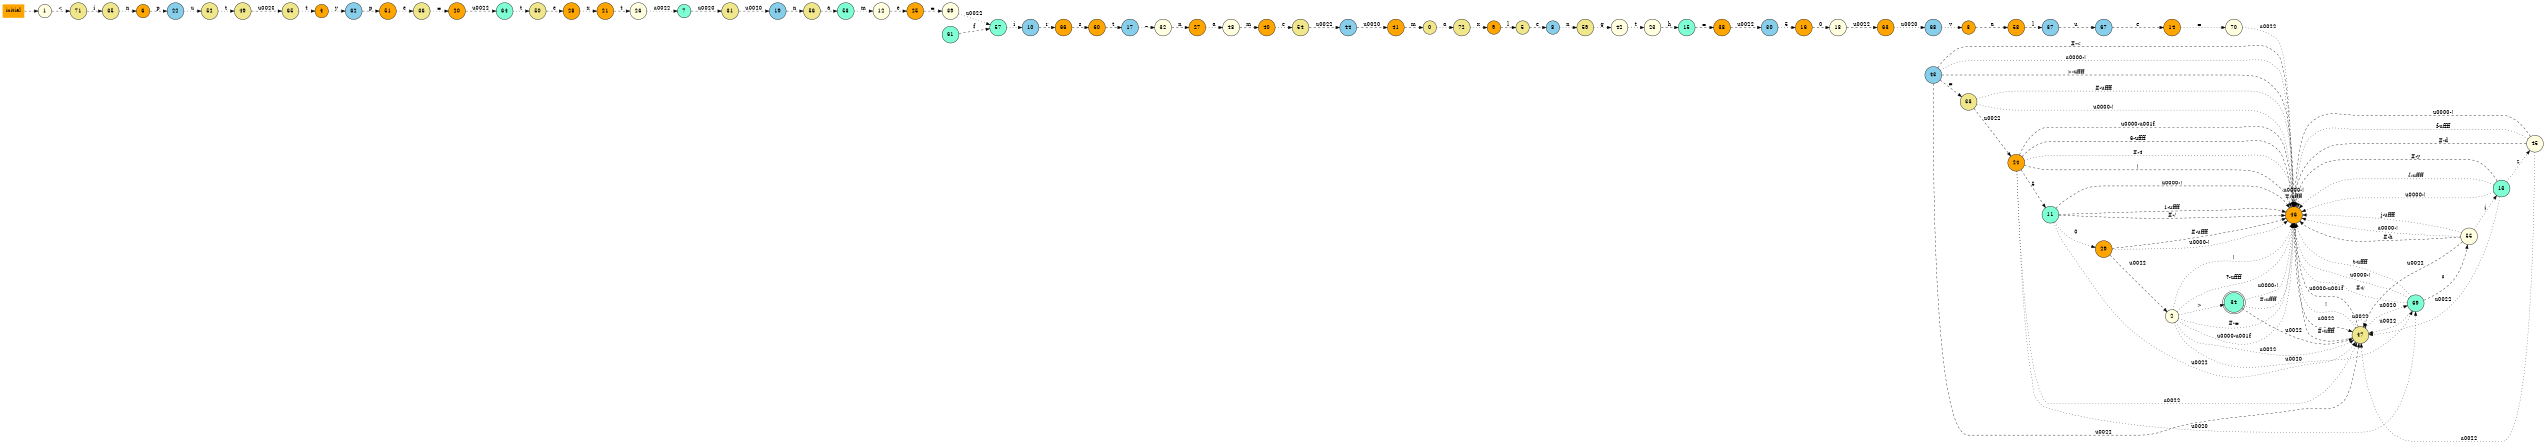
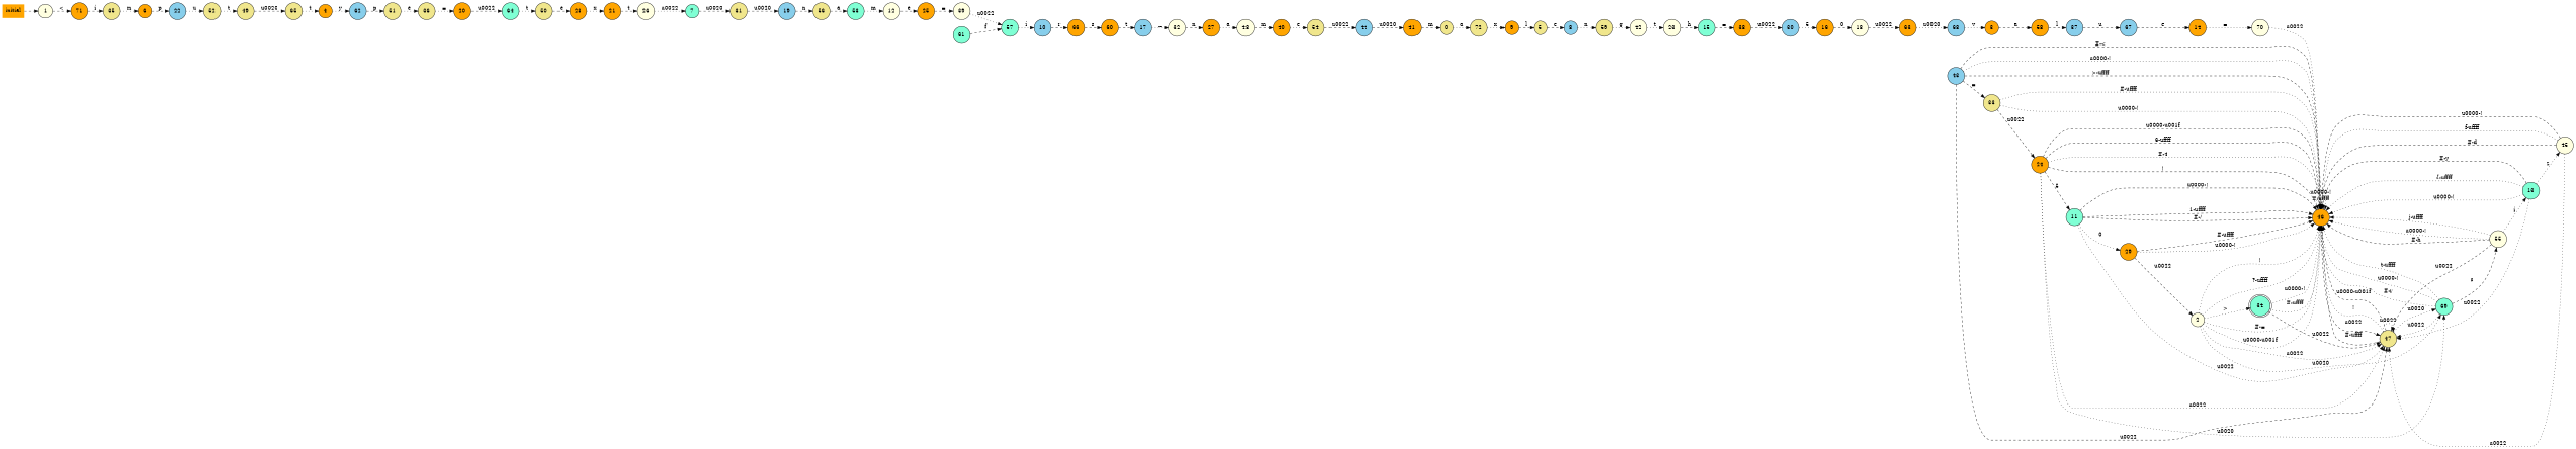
  digraph {
    rankdir=LR
    node [fillcolor=orange shape=circle style=filled]
    edge [style=dotted]
    0 [fillcolor=khaki]
    72 [fillcolor=khaki]
    9
    5 [fillcolor=khaki]
    1 [fillcolor=lightyellow]
-   71 [fillcolor=khaki]
+   71
    35 [fillcolor=khaki]
    initial [shape=plaintext]
    6
    2 [fillcolor=lightyellow]
    47 [fillcolor=khaki]
    46
    34 [fillcolor=aquamarine shape=doublecircle]
    69 [fillcolor=aquamarine]
    55 [fillcolor=lightyellow]
    13 [fillcolor=aquamarine]
    3
    58
    37 [fillcolor=skyblue]
    67 [fillcolor=skyblue]
    62 [fillcolor=skyblue]
    4
-   51
+   51 [fillcolor=khaki]
    36 [fillcolor=khaki]
    8 [fillcolor=skyblue]
    59 [fillcolor=khaki]
    42 [fillcolor=lightyellow]
    22 [fillcolor=skyblue]
    52 [fillcolor=khaki]
    49 [fillcolor=khaki]
    7 [fillcolor=aquamarine]
    31 [fillcolor=khaki]
    19 [fillcolor=skyblue]
    56 [fillcolor=khaki]
    23 [fillcolor=lightyellow]
    10 [fillcolor=skyblue]
    66
    60
    17 [fillcolor=skyblue]
    11 [fillcolor=aquamarine]
    29
    12 [fillcolor=lightyellow]
    25
    39 [fillcolor=lightyellow]
    57 [fillcolor=aquamarine]
    45 [fillcolor=lightyellow]
    43 [fillcolor=skyblue]
    33 [fillcolor=khaki]
    70 [fillcolor=lightyellow]
    14
    15 [fillcolor=aquamarine]
    38
    30 [fillcolor=skyblue]
    16
    18 [fillcolor=lightyellow]
    63
    68 [fillcolor=skyblue]
    32 [fillcolor=lightyellow]
    27
    48 [fillcolor=lightyellow]
    53 [fillcolor=aquamarine]
    64 [fillcolor=aquamarine]
    20
    50 [fillcolor=khaki]
    28
    26 [fillcolor=lightyellow]
    21
    65 [fillcolor=khaki]
    24
    61 [fillcolor=aquamarine]
    40
    54 [fillcolor=khaki]
    44 [fillcolor=skyblue]
    41
    0 -> 72 [label=a]
    72 -> 9 [label=x]
    9 -> 5 [label=l style=dashed]
    5 -> 8 [label=e style=dashed]
    1 -> 71 [label="<" style=dashed]
    71 -> 35 [label=i style=dashed]
    35 -> 6 [label=n]
    initial -> 1 [style=dashed]
    6 -> 22 [label=p style=dashed]
    2 -> 47 [label="\u0022"]
    2 -> 46 [label="#-="]
    2 -> 46 [label="\u0000-\u001f"]
    2 -> 46 [label="!"]
    2 -> 46 [label="?-\uffff"]
    2 -> 34 [label=">"]
    2 -> 69 [label="\u0020"]
    47 -> 47 [label="\u0022"]
    47 -> 46 [label="#-\uffff" style=dashed]
    47 -> 46 [label="\u0000-\u001f" style=dashed]
    47 -> 46 [label="!"]
    47 -> 69 [label="\u0020"]
    46 -> 47 [label="\u0022" style=dashed]
    46 -> 46 [label="#-\uffff" style=dashed]
    46 -> 46 [label="\u0000-!"]
    34 -> 47 [label="\u0022" style=dashed]
    34 -> 46 [label="#-\uffff"]
    34 -> 46 [label="\u0000-!"]
    69 -> 47 [label="\u0022"]
    69 -> 46 [label="\u0000-!"]
    69 -> 46 [label="#-r"]
    69 -> 46 [label="t-\uffff"]
    69 -> 55 [label=s style=dashed]
    55 -> 47 [label="\u0022" style=dashed]
    55 -> 46 [label="\u0000-!"]
    55 -> 46 [label="#-h" style=dashed]
    55 -> 46 [label="j-\uffff"]
    55 -> 13 [label=i]
    13 -> 47 [label="\u0022"]
    13 -> 46 [label="\u0000-!"]
    13 -> 46 [label="#-y" style=dashed]
    13 -> 46 [label="{-\uffff"]
    13 -> 45 [label=z]
    3 -> 58 [label=a style=dashed]
    58 -> 37 [label=l style=dashed]
    37 -> 67 [label=u style=dashed]
    67 -> 14 [label=e style=dashed]
    62 -> 51 [label=p style=dashed]
    4 -> 62 [label=y]
    51 -> 36 [label=e]
    36 -> 20 [label="="]
    8 -> 59 [label=n]
    59 -> 42 [label=g]
    42 -> 23 [label=t]
    22 -> 52 [label=u]
    52 -> 49 [label=t]
    49 -> 65 [label="\u0020" style=dashed]
    7 -> 31 [label="\u0020" style=dashed]
    31 -> 19 [label="\u0020" style=dashed]
    19 -> 56 [label=n style=dashed]
    56 -> 53 [label=a style=dashed]
    23 -> 15 [label=h style=dashed]
    10 -> 66 [label=r style=dashed]
    66 -> 60 [label=s style=dashed]
    60 -> 17 [label=t style=dashed]
    17 -> 32 [label=_]
    11 -> 47 [label="\u0022"]
    11 -> 46 [label="\u0000-!" style=dashed]
    11 -> 46 [label="1-\uffff" style=dashed]
    11 -> 46 [label="#-/" style=dashed]
    11 -> 29 [label=0]
    29 -> 2 [label="\u0022" style=dashed]
    29 -> 46 [label="#-\uffff" style=dashed]
    29 -> 46 [label="\u0000-!"]
    12 -> 25 [label=e style=dashed]
    25 -> 39 [label="=" style=dashed]
    39 -> 57 [label="\u0022"]
    57 -> 10 [label=i]
    45 -> 47 [label="\u0022"]
    45 -> 46 [label="\u0000-!" style=dashed]
    45 -> 46 [label="f-\uffff"]
    45 -> 46 [label="#-d" style=dashed]
    43 -> 47 [label="\u0022" style=dashed]
    43 -> 46 [label="#-<" style=dashed]
    43 -> 46 [label="\u0000-!"]
    43 -> 46 [label=">-\uffff" style=dashed]
    43 -> 33 [label="=" style=dashed]
    33 -> 46 [label="#-\uffff"]
    33 -> 46 [label="\u0000-!"]
    33 -> 24 [label="\u0022" style=dashed]
    70 -> 46 [label="\u0022"]
    14 -> 70 [label="="]
    15 -> 38 [label="=" style=dashed]
    38 -> 30 [label="\u0022" style=dashed]
    30 -> 16 [label=5]
    16 -> 18 [label=0 style=dashed]
    18 -> 63 [label="\u0022" style=dashed]
    63 -> 68 [label="\u0020"]
    68 -> 3 [label=v]
    32 -> 27 [label=n style=dashed]
    27 -> 48 [label=a]
    48 -> 40 [label=m style=dashed]
    53 -> 12 [label=m]
    64 -> 50 [label=t]
    20 -> 64 [label="\u0022" style=dashed]
    50 -> 28 [label=e style=dashed]
    28 -> 21 [label=x]
    26 -> 7 [label="\u0022"]
    21 -> 26 [label=t style=dashed]
    65 -> 4 [label=t]
    24 -> 47 [label="\u0022"]
    24 -> 46 [label="\u0000-\u001f" style=dashed]
    24 -> 46 [label="6-\uffff" style=dashed]
    24 -> 46 [label="#-4"]
    24 -> 46 [label="!" style=dashed]
    24 -> 69 [label="\u0020"]
    24 -> 11 [label=5 style=dashed]
    61 -> 57 [label=f style=dashed]
    40 -> 54 [label=e]
    54 -> 44 [label="\u0022" style=dashed]
    44 -> 41 [label="\u0020" style=dashed]
    41 -> 0 [label=m style=dashed]
  }
